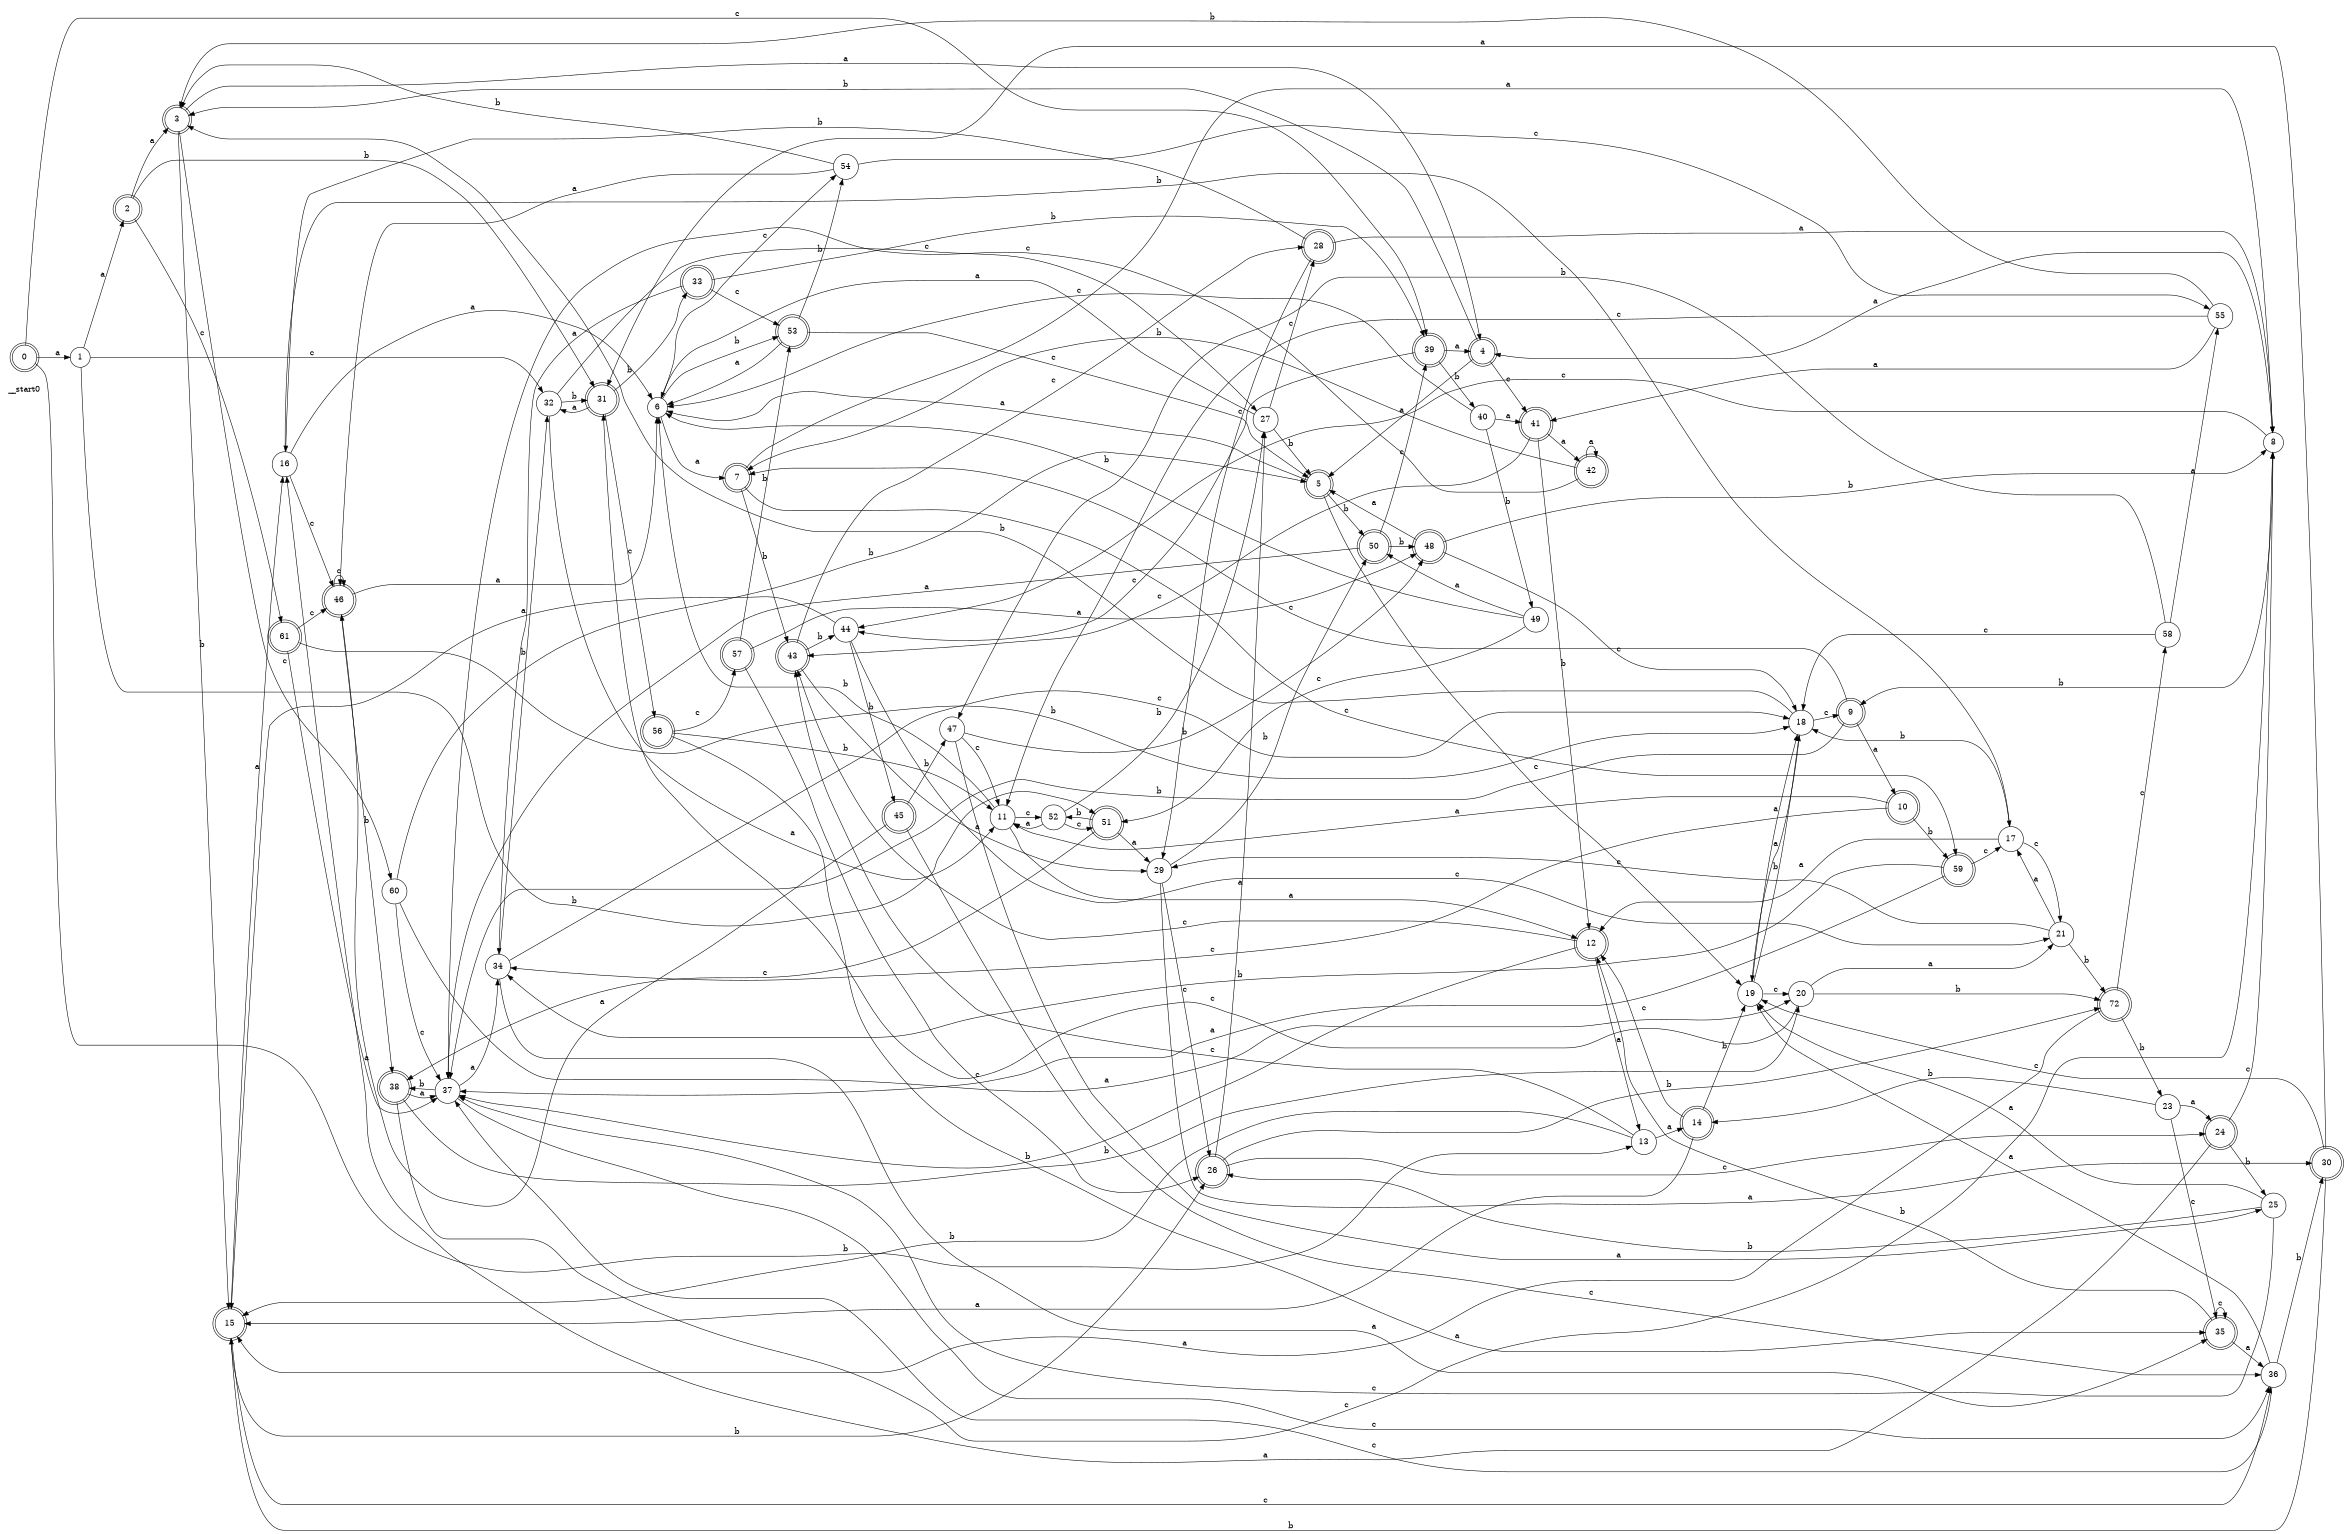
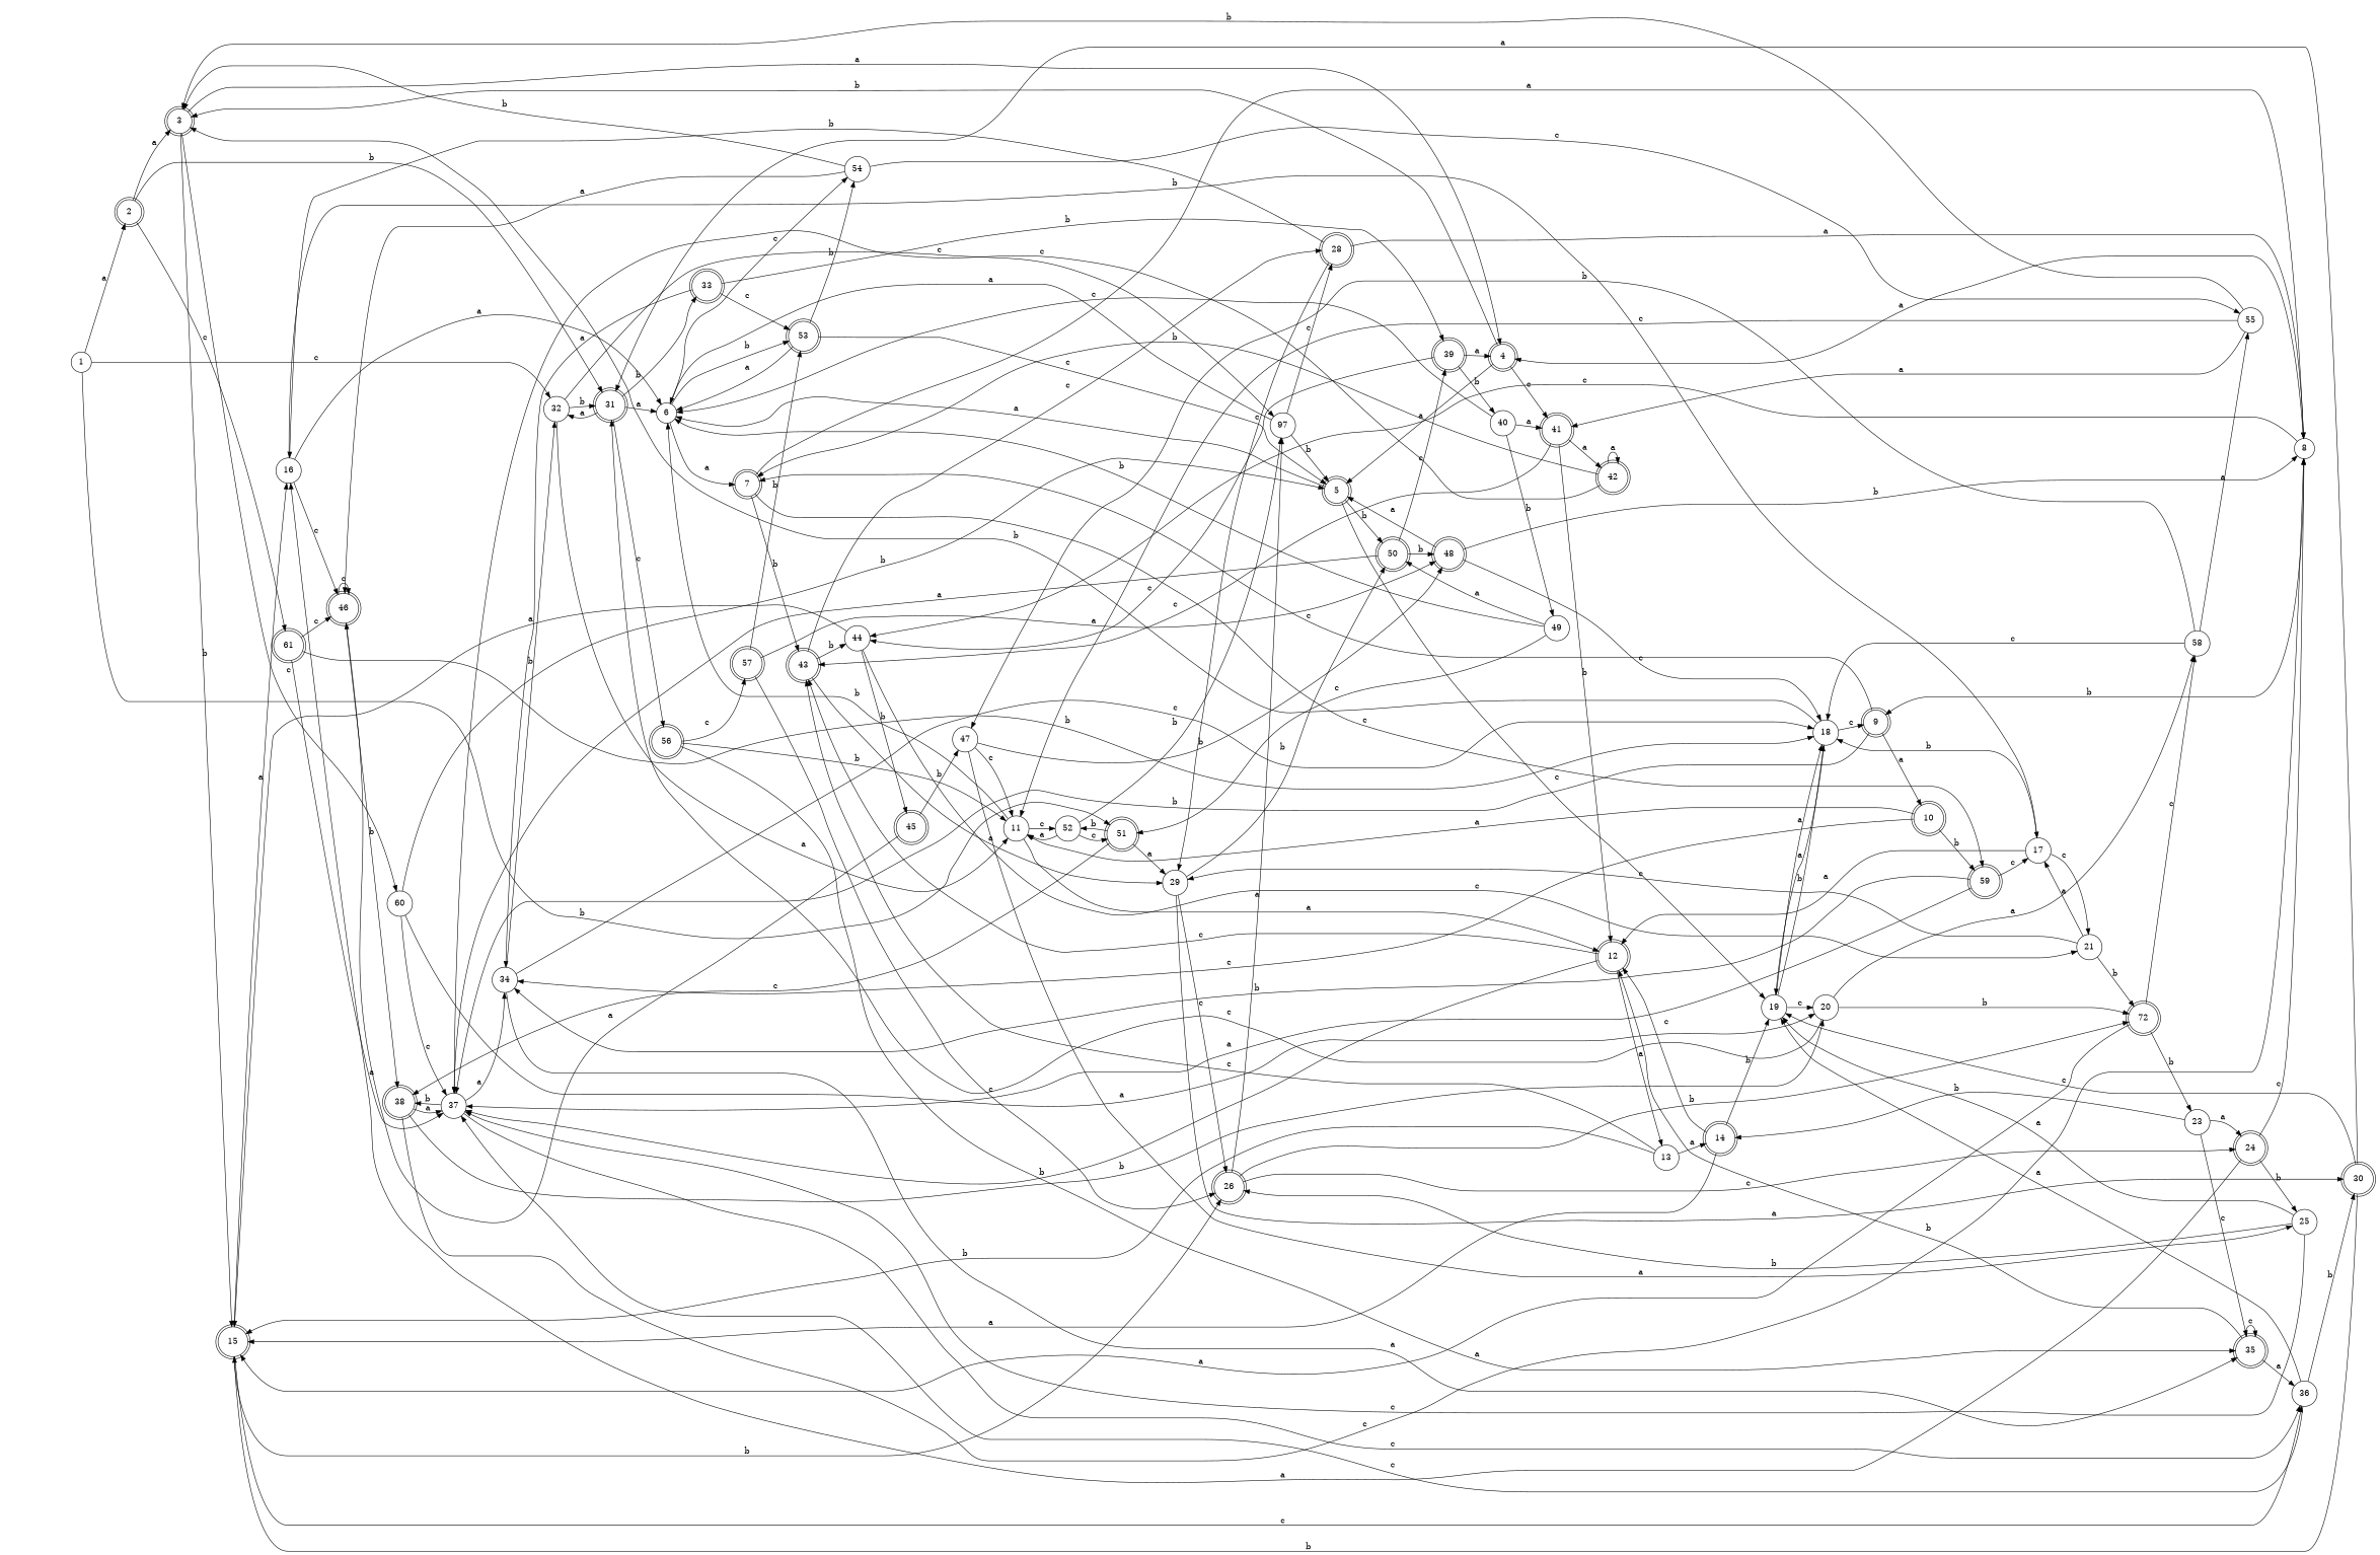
  digraph {
    rankdir=LR
    node [shape=doublecircle color=black fillcolor=white style="rounded,filled"]
-   __start0 [shape=none color="" fillcolor="" style=""]
-   n2 [label=0]
    n3 [label=1 shape=circle style=filled]
    n4 [label=13 shape=circle style=filled]
    n5 [label=39]
    n6 [label=2]
    n7 [label=32 shape=circle style=filled]
    n8 [label=51]
    n9 [label=15]
    n10 [label=43]
    n11 [label=14]
    n12 [label=4]
    n13 [label=44 shape=circle style=filled]
    n14 [label=40 shape=circle style=filled]
    n15 [label=3]
    n16 [label=31]
    n17 [label=61]
    n18 [label=11 shape=circle style=filled]
-   n19 [label=27 shape=circle style=filled]
+   n19 [label=97 shape=circle style=filled]
    n20 [label=52 shape=circle style=filled]
    n21 [label=29 shape=circle style=filled]
    n22 [label=38]
    n23 [label=60 shape=circle style=filled]
    n24 [label=33]
    n25 [label=56]
    n26 [label=37 shape=circle style=filled]
    n27 [label=46]
    n28 [label=18 shape=circle style=filled]
    n29 [label=5]
    n30 [label=41]
    n31 [label=16 shape=circle style=filled]
    n32 [label=26]
    n33 [label=36 shape=circle style=filled]
    n34 [label=20 shape=circle style=filled]
    n35 [label=6 shape=circle style=filled]
    n36 [label=19 shape=circle style=filled]
    n37 [label=50]
    n38 [label=12]
    n39 [label=42]
    n40 [label=7]
    n41 [label=53]
    n42 [label=54 shape=circle style=filled]
    n43 [label=48]
    n44 [label=8 shape=circle style=filled]
    n45 [label=59]
    n46 [label=55 shape=circle style=filled]
    n47 [label=9]
    n48 [label=28]
    n49 [label=34 shape=circle style=filled]
    n50 [label=17 shape=circle style=filled]
    n51 [label=10]
    n52 [label=21 shape=circle style=filled]
    n53 [label=45]
    n54 [label=35]
    n55 [label=72]
    n56 [label=24]
    n57 [label=30]
    n58 [label=23 shape=circle style=filled]
    n59 [label=58 shape=circle style=filled]
    n60 [label=47 shape=circle style=filled]
    n61 [label=25 shape=circle style=filled]
    n62 [label=57]
    n63 [label=49 shape=circle style=filled]
-   n2 -> n3 [label=a]
-   n2 -> n4 [label=b]
-   n2 -> n5 [label=c]
    n3 -> n6 [label=a]
    n3 -> n7 [label=c]
    n3 -> n8 [label=b]
    n4 -> n9 [label=b]
    n4 -> n10 [label=c]
    n4 -> n11 [label=a]
    n5 -> n12 [label=a]
    n5 -> n13 [label=c]
    n5 -> n14 [label=b]
    n6 -> n15 [label=a]
    n6 -> n16 [label=b]
    n6 -> n17 [label=c]
    n7 -> n16 [label=b]
    n7 -> n18 [label=a]
    n7 -> n19 [label=c]
    n8 -> n20 [label=b]
    n8 -> n21 [label=a]
    n8 -> n22 [label=c]
    n9 -> n31 [label=a]
    n9 -> n32 [label=b]
    n9 -> n33 [label=c]
    n10 -> n13 [label=b]
    n10 -> n21 [label=a]
    n10 -> n48 [label=c]
    n11 -> n9 [label=a]
    n11 -> n36 [label=b]
    n11 -> n38 [label=c]
    n12 -> n15 [label=b]
    n12 -> n29 [label=a]
    n12 -> n30 [label=c]
    n13 -> n9 [label=a]
    n13 -> n52 [label=c]
    n13 -> n53 [label=b]
    n14 -> n30 [label=a]
    n14 -> n35 [label=c]
    n14 -> n63 [label=b]
    n15 -> n9 [label=b]
    n15 -> n12 [label=a]
    n15 -> n23 [label=c]
    n16 -> n7 [label=a]
    n16 -> n24 [label=b]
    n16 -> n25 [label=c]
    n17 -> n26 [label=a]
    n17 -> n27 [label=c]
    n17 -> n28 [label=b]
    n18 -> n20 [label=c]
    n18 -> n35 [label=b]
    n18 -> n38 [label=a]
    n19 -> n29 [label=b]
    n19 -> n35 [label=a]
    n19 -> n48 [label=c]
    n20 -> n8 [label=c]
    n20 -> n18 [label=a]
    n20 -> n19 [label=b]
    n21 -> n32 [label=c]
    n21 -> n37 [label=b]
    n21 -> n57 [label=a]
    n22 -> n26 [label=a]
    n22 -> n34 [label=b]
    n22 -> n44 [label=c]
    n23 -> n26 [label=c]
    n23 -> n29 [label=b]
    n23 -> n34 [label=a]
    n24 -> n5 [label=b]
    n24 -> n41 [label=c]
    n24 -> n49 [label=a]
    n25 -> n18 [label=b]
    n25 -> n54 [label=a]
    n25 -> n62 [label=c]
    n26 -> n22 [label=b]
    n26 -> n33 [label=c]
    n26 -> n49 [label=a]
    n27 -> n22 [label=b]
    n27 -> n27 [label=c]
-   n27 -> n35 [label=a]
+   n16 -> n35 [label=a]
    n28 -> n15 [label=b]
    n28 -> n36 [label=a]
    n28 -> n47 [label=c]
    n29 -> n35 [label=a]
    n29 -> n36 [label=c]
    n29 -> n37 [label=b]
    n30 -> n10 [label=c]
    n30 -> n38 [label=b]
    n30 -> n39 [label=a]
    n31 -> n27 [label=c]
    n31 -> n35 [label=a]
    n31 -> n50 [label=b]
    n32 -> n19 [label=a]
    n32 -> n55 [label=b]
    n32 -> n56 [label=c]
    n33 -> n26 [label=c]
    n33 -> n36 [label=a]
    n33 -> n57 [label=b]
    n34 -> n16 [label=c]
-   n34 -> n52 [label=a]
+   n34 -> n59 [label=a]
    n34 -> n55 [label=b]
    n35 -> n40 [label=a]
    n35 -> n41 [label=b]
    n35 -> n42 [label=c]
    n36 -> n28 [label=a]
    n36 -> n28 [label=b]
    n36 -> n34 [label=c]
    n37 -> n5 [label=c]
    n37 -> n26 [label=a]
    n37 -> n43 [label=b]
    n38 -> n4 [label=a]
    n38 -> n10 [label=c]
    n38 -> n26 [label=b]
    n39 -> n26 [label=c]
    n39 -> n39 [label=a]
    n39 -> n40 [label=b]
    n40 -> n10 [label=b]
    n40 -> n44 [label=a]
    n40 -> n45 [label=c]
    n41 -> n29 [label=c]
    n41 -> n35 [label=a]
    n41 -> n42 [label=b]
    n42 -> n15 [label=b]
    n42 -> n27 [label=a]
    n42 -> n46 [label=c]
    n43 -> n28 [label=c]
    n43 -> n29 [label=a]
    n43 -> n44 [label=b]
    n44 -> n12 [label=a]
    n44 -> n13 [label=c]
    n44 -> n47 [label=b]
    n45 -> n26 [label=a]
    n45 -> n49 [label=b]
    n45 -> n50 [label=c]
    n46 -> n15 [label=b]
    n46 -> n18 [label=c]
    n46 -> n30 [label=a]
    n47 -> n26 [label=b]
    n47 -> n40 [label=c]
    n47 -> n51 [label=a]
    n48 -> n21 [label=c]
    n48 -> n31 [label=b]
    n48 -> n44 [label=a]
    n49 -> n7 [label=b]
    n49 -> n28 [label=c]
    n49 -> n54 [label=a]
    n50 -> n28 [label=b]
    n50 -> n38 [label=a]
    n50 -> n52 [label=c]
    n51 -> n18 [label=a]
    n51 -> n45 [label=b]
    n51 -> n49 [label=c]
    n52 -> n21 [label=c]
    n52 -> n50 [label=a]
    n52 -> n55 [label=b]
    n53 -> n27 [label=a]
-   n53 -> n33 [label=c]
    n53 -> n60 [label=b]
    n54 -> n33 [label=a]
    n54 -> n38 [label=b]
    n54 -> n54 [label=c]
    n55 -> n9 [label=a]
    n55 -> n58 [label=b]
    n55 -> n59 [label=c]
    n56 -> n31 [label=a]
    n56 -> n44 [label=c]
    n56 -> n61 [label=b]
    n57 -> n9 [label=b]
    n57 -> n16 [label=a]
    n57 -> n36 [label=c]
    n58 -> n11 [label=b]
    n58 -> n54 [label=c]
    n58 -> n56 [label=a]
    n59 -> n28 [label=c]
    n59 -> n46 [label=a]
    n59 -> n60 [label=b]
    n60 -> n18 [label=c]
    n60 -> n43 [label=b]
    n60 -> n61 [label=a]
    n61 -> n26 [label=c]
    n61 -> n32 [label=b]
    n61 -> n36 [label=a]
    n62 -> n32 [label=c]
    n62 -> n41 [label=b]
    n62 -> n43 [label=a]
    n63 -> n8 [label=c]
    n63 -> n35 [label=b]
    n63 -> n37 [label=a]
  }
